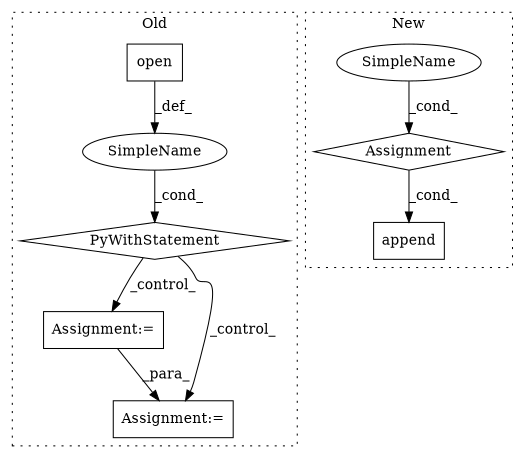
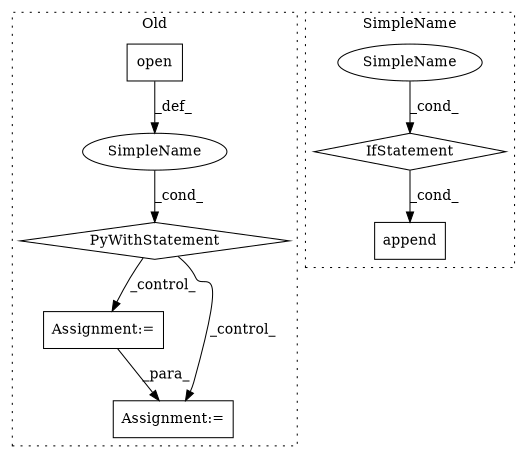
  digraph {
    node [a=7 l=1 shape=box]
    n1 [a=104 l="10,2" label=PyWithStatement s="573,601" shape=diamond]
    n2 [label="Assignment:=" s=618]
    n3 [a=42 label=SimpleName shape=ellipse l=""]
    n4 [a=32 l="5,1" label=open s="583,600"]
    n5 [label="Assignment:=" s=661]
    n6 [a=32 l="7,1" label=append s="660,675"]
-   n7 [a=25 l="4,2" label=Assignment s="573,586" shape=diamond]
+   n7 [a=25 l="4,2" label=IfStatement s="573,586" shape=diamond]
    n8 [a=42 l=9 label=SimpleName s=577 shape=ellipse]
    subgraph cluster_1 {
      label=Old
      style=dotted
      n1
      n2
      n3
      n4
      n5
    }
    subgraph cluster_2 {
-     label=New
+     label=SimpleName
      style=dotted
      n6
      n7
      n8
    }
    n1 -> n2 [label=_control_]
    n1 -> n5 [label=_control_]
    n2 -> n5 [label=_para_]
    n3 -> n1 [label=_cond_]
    n4 -> n3 [label=_def_]
    n7 -> n6 [label=_cond_]
    n8 -> n7 [label=_cond_]
  }
